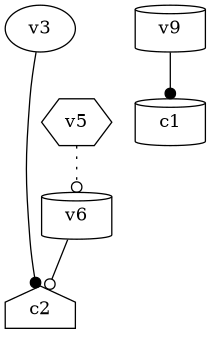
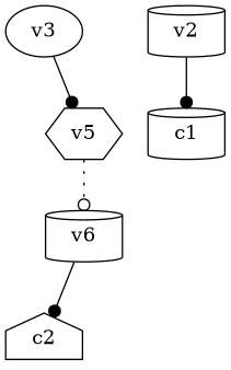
  strict digraph {
    node [shape=cylinder]
    edge [arrowhead=dot style=solid weight=1]
    c2 [shape=house]
-   v2 [label=v9]
+   v2
    c1
    v3 [shape=ellipse]
    v5 [shape=hexagon]
    v6
    v2 -> c1
-   v3 -> c2
+   v3 -> v5
    v5 -> v6 [arrowhead=odot style=dotted]
-   v6 -> c2 [arrowhead=odot]
+   v6 -> c2
  }
